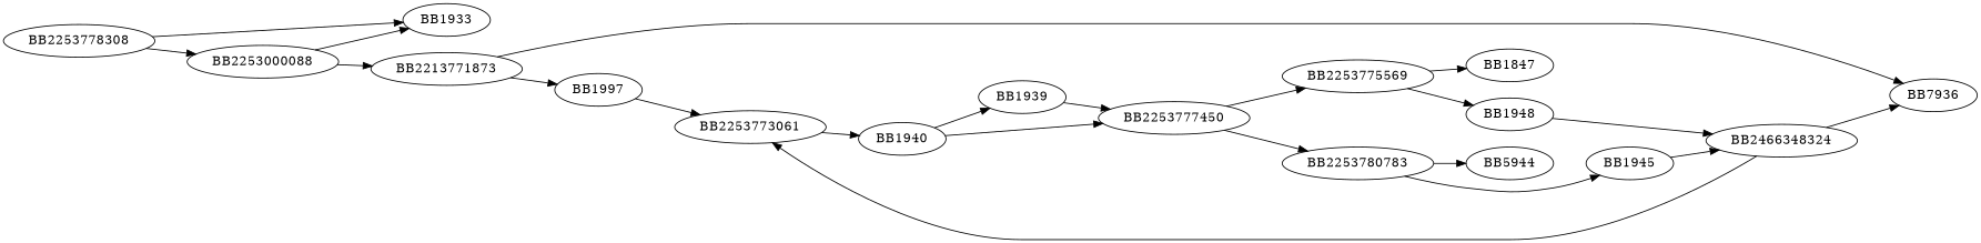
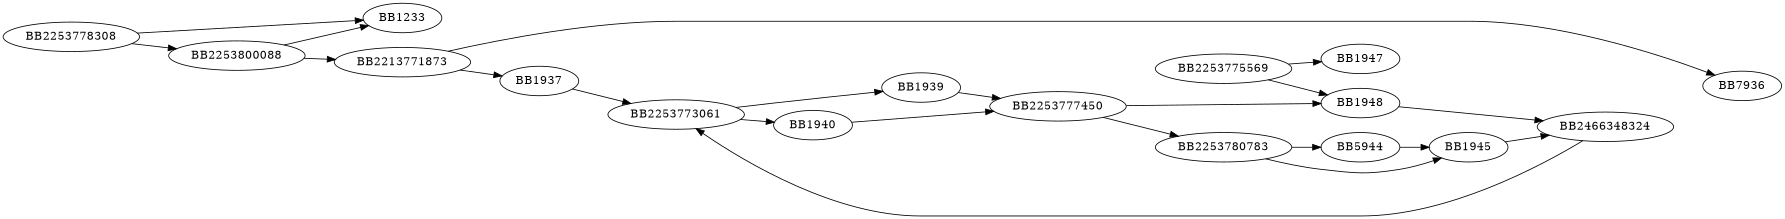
  digraph {
    rankdir=LR
    BB2253778308
-   BB1933
-   BB2253800088 [label=BB2253000088]
+   BB1933 [label=BB1233]
+   BB2253800088
    n4 [label=BB2213771873]
    n5 [label=BB7936]
-   BB1937 [label=BB1997]
+   BB1937
    BB2253773061
    BB1939
    BB1940
    BB2253777450
    BB2253775569
    BB2253780783
-   BB1947 [label=BB1847]
+   BB1947
    BB1948
    n15 [label=BB5944]
    BB1945
    BB2466348324
    BB2253778308 -> BB1933
    BB2253778308 -> BB2253800088
    BB2253800088 -> BB1933
    BB2253800088 -> n4
    n4 -> n5
    n4 -> BB1937
    BB1937 -> BB2253773061
-   BB1940 -> BB1939
+   BB2253773061 -> BB1939
    BB2253773061 -> BB1940
    BB1939 -> BB2253777450
    BB1940 -> BB2253777450
-   BB2253777450 -> BB2253775569
+   BB2253777450 -> BB1948
    BB2253777450 -> BB2253780783
    BB2253775569 -> BB1947
    BB2253775569 -> BB1948
    BB2253780783 -> n15
    BB2253780783 -> BB1945
    BB1948 -> BB2466348324
+   n15 -> BB1945
    BB1945 -> BB2466348324
-   BB2466348324 -> n5
    BB2466348324 -> BB2253773061
  }
